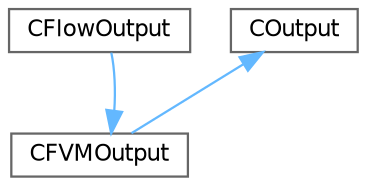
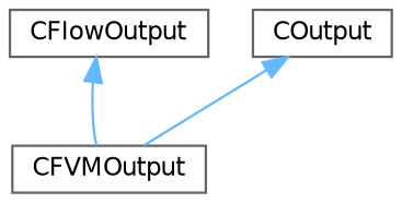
  digraph {
    node [color=gray40 fillcolor=white fontname=Helvetica fontsize=10 shape=box style=filled]
    edge [color=steelblue1 dir=back fontname=Helvetica fontsize=10 labelfontname=Helvetica labelfontsize=10 style=solid]
    n1 [height=0.2 label=CFlowOutput width=0.4]
    n2 [height=0.2 label=CFVMOutput width=0.4]
    n3 [height=0.2 label=COutput width=0.4]
-   n2 -> n1
+   n1 -> n2
    n3 -> n2
  }
